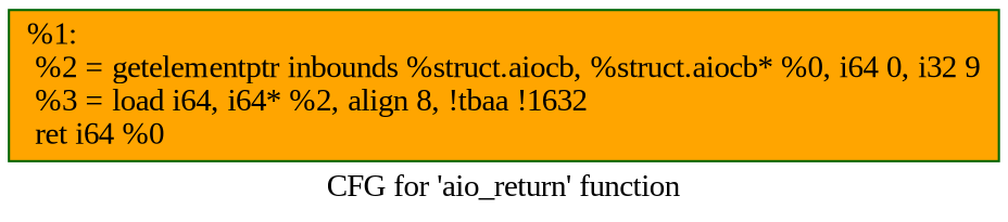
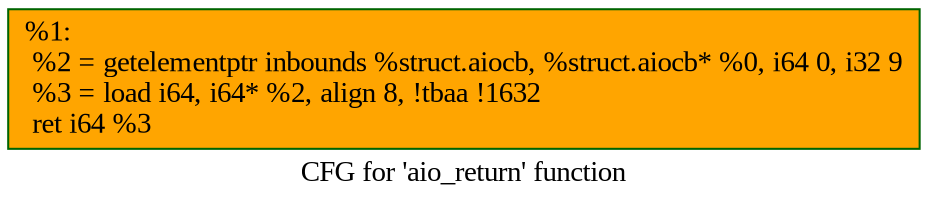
  digraph {
    label="CFG for 'aio_return' function"
    fontname="Liberation Serif"
-   n1 [label="{%1:\l  %2 = getelementptr inbounds %struct.aiocb, %struct.aiocb* %0, i64 0, i32 9\l  %3 = load i64, i64* %2, align 8, !tbaa !1632\l  ret i64 %0\l}" shape=record style=filled fillcolor=orange color=darkgreen fontname="Liberation Serif"]
+   n1 [label="{%1:\l  %2 = getelementptr inbounds %struct.aiocb, %struct.aiocb* %0, i64 0, i32 9\l  %3 = load i64, i64* %2, align 8, !tbaa !1632\l  ret i64 %3\l}" shape=record style=filled fillcolor=orange color=darkgreen fontname="Liberation Serif"]
  }
